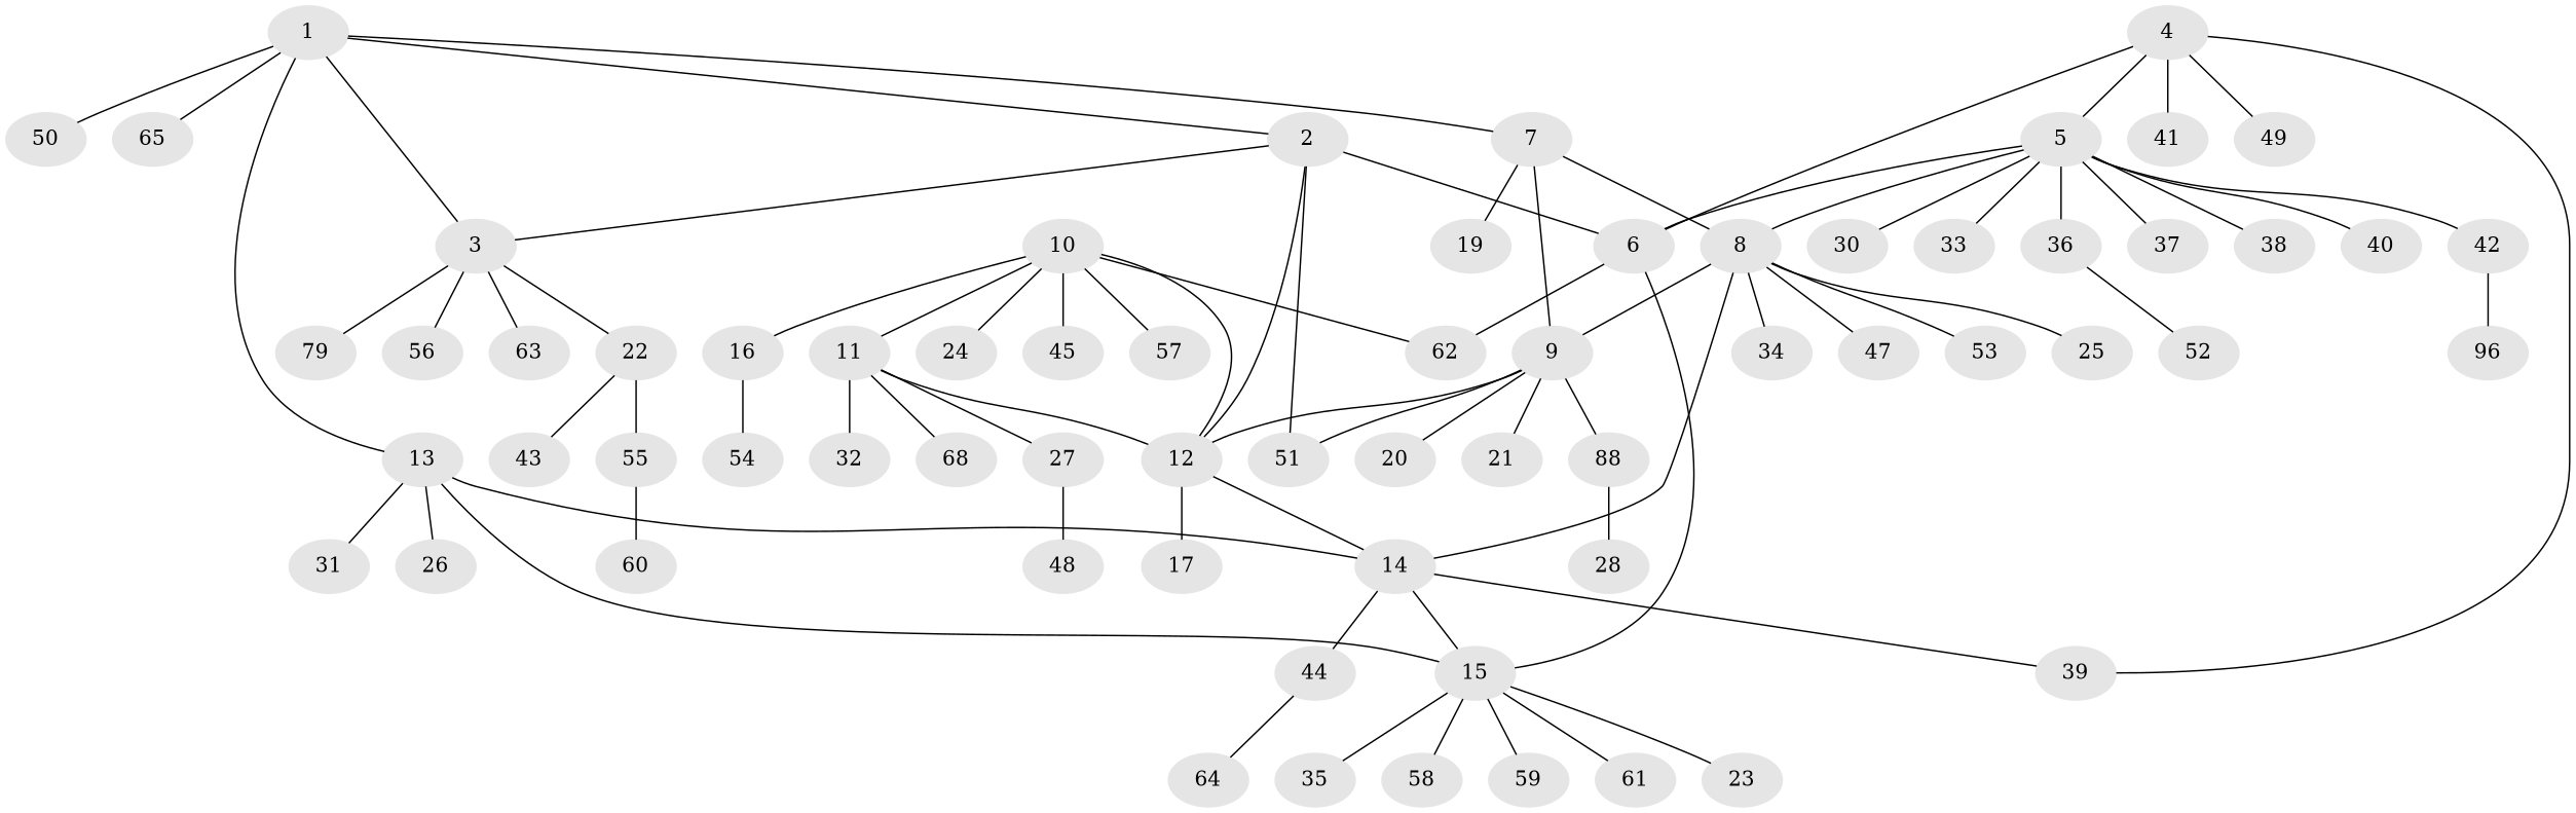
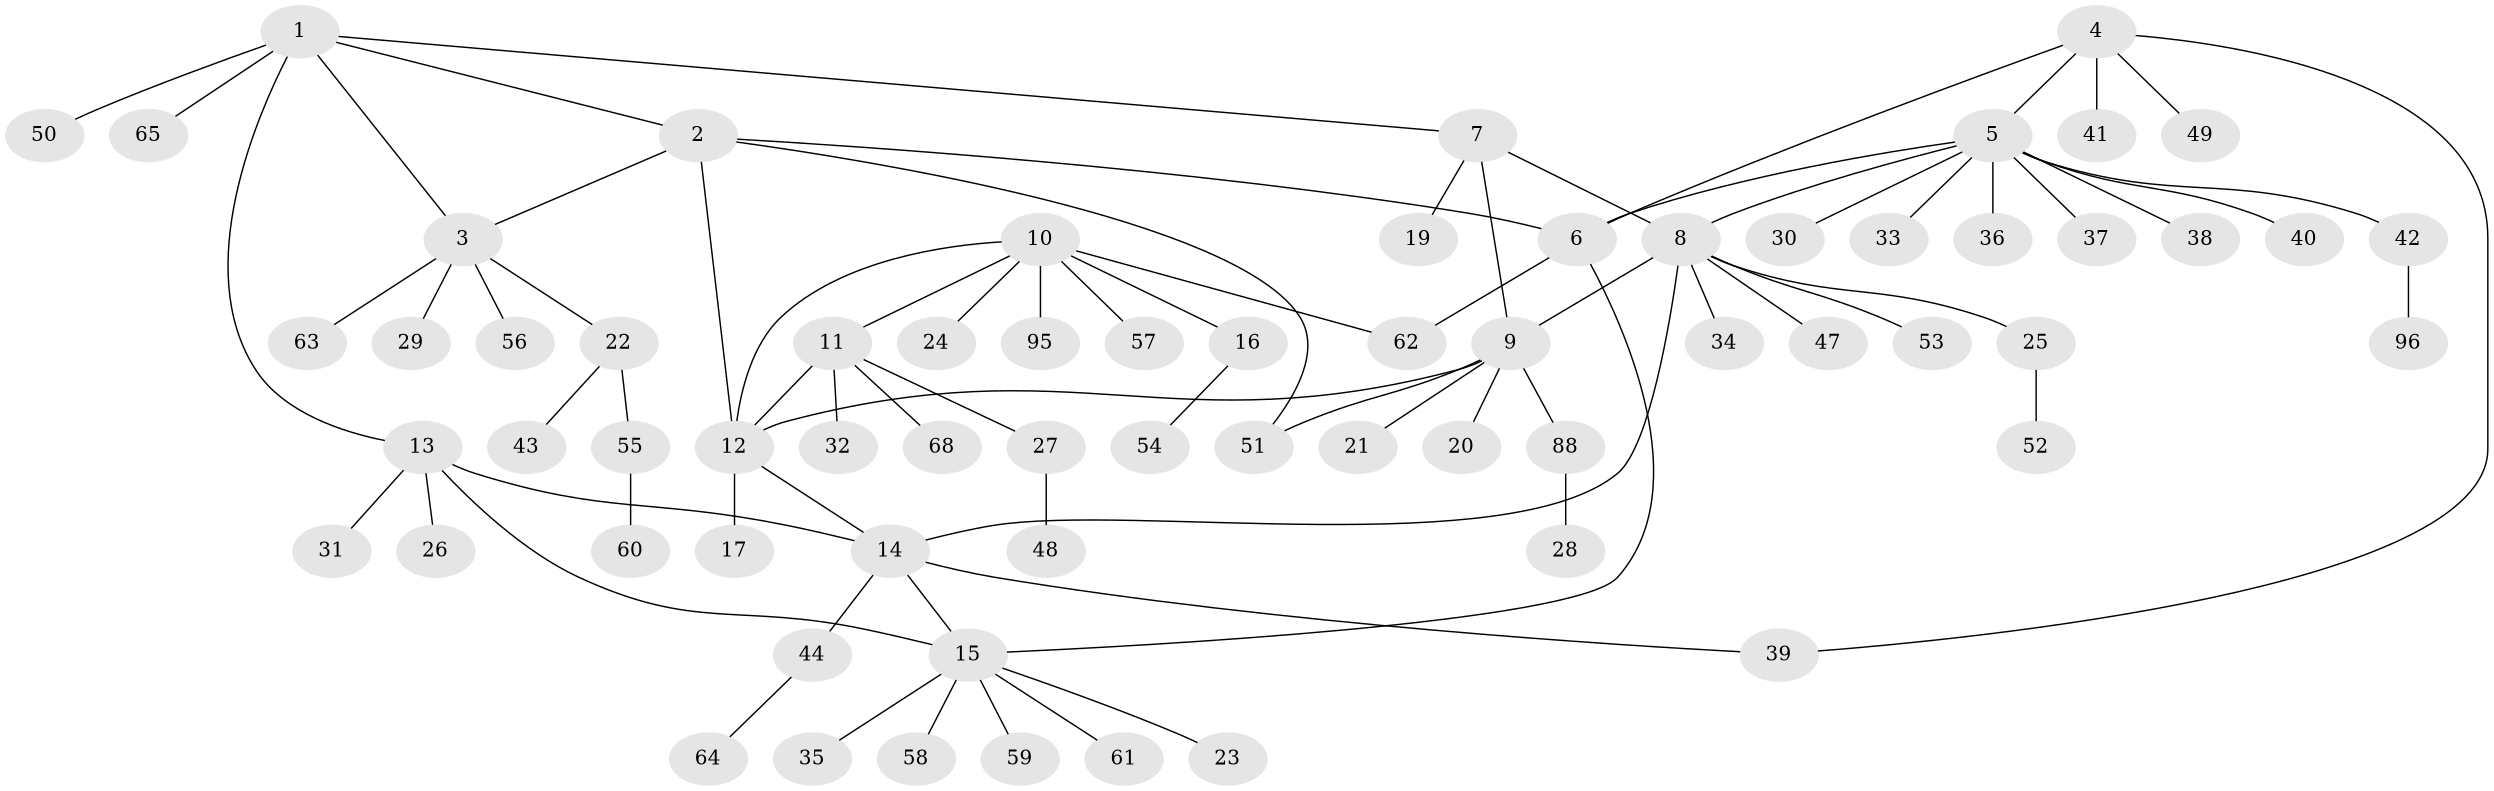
  graph {
    node [color=gray90 style=filled]
    1
    2
    3
    7
    13
    50
    65
    6
    12
    51
    22
-   29 [label=79]
+   29
    56
    63
    8
    9
    19
    15
    14
    26
    31
    62
    17
    43
    55
    4
    5
    39
    41
    49
    30
    33
    36
    37
    38
    40
    42
    25
    34
    47
    53
    10
    11
    16
    24
-   45
+   45 [label=95]
    57
    n48 [label=96]
    23
    35
    58
    59
    61
    n54 [label=88]
    20
    21
    44
    52
    28
    27
    32
    n62 [label=68]
    54
    48
    64
    60
    1 -- 2
    1 -- 3
    1 -- 7
    1 -- 13
    1 -- 50
    1 -- 65
    2 -- 3
    2 -- 6
    2 -- 12
    2 -- 51
    3 -- 22
    3 -- 29
    3 -- 56
    3 -- 63
    7 -- 8
    7 -- 9
    7 -- 19
    13 -- 15
    13 -- 14
    13 -- 26
    13 -- 31
    6 -- 15
    6 -- 62
    12 -- 14
    12 -- 17
    22 -- 43
    22 -- 55
    8 -- 9
    8 -- 14
    8 -- 25
    8 -- 34
    8 -- 47
    8 -- 53
    9 -- 12
    9 -- 51
    9 -- n54
    9 -- 20
    9 -- 21
    15 -- 23
    15 -- 35
    15 -- 58
    15 -- 59
    15 -- 61
    14 -- 15
    14 -- 39
    14 -- 44
    55 -- 60
    4 -- 6
    4 -- 5
    4 -- 39
    4 -- 41
    4 -- 49
    5 -- 6
    5 -- 8
    5 -- 30
    5 -- 33
    5 -- 36
    5 -- 37
    5 -- 38
    5 -- 40
    5 -- 42
    42 -- n48
-   36 -- 52
+   25 -- 52
    10 -- 12
    10 -- 62
    10 -- 11
    10 -- 16
    10 -- 24
    10 -- 45
    10 -- 57
    11 -- 12
    11 -- 27
    11 -- 32
    11 -- n62
    16 -- 54
    n54 -- 28
    44 -- 64
    27 -- 48
  }
